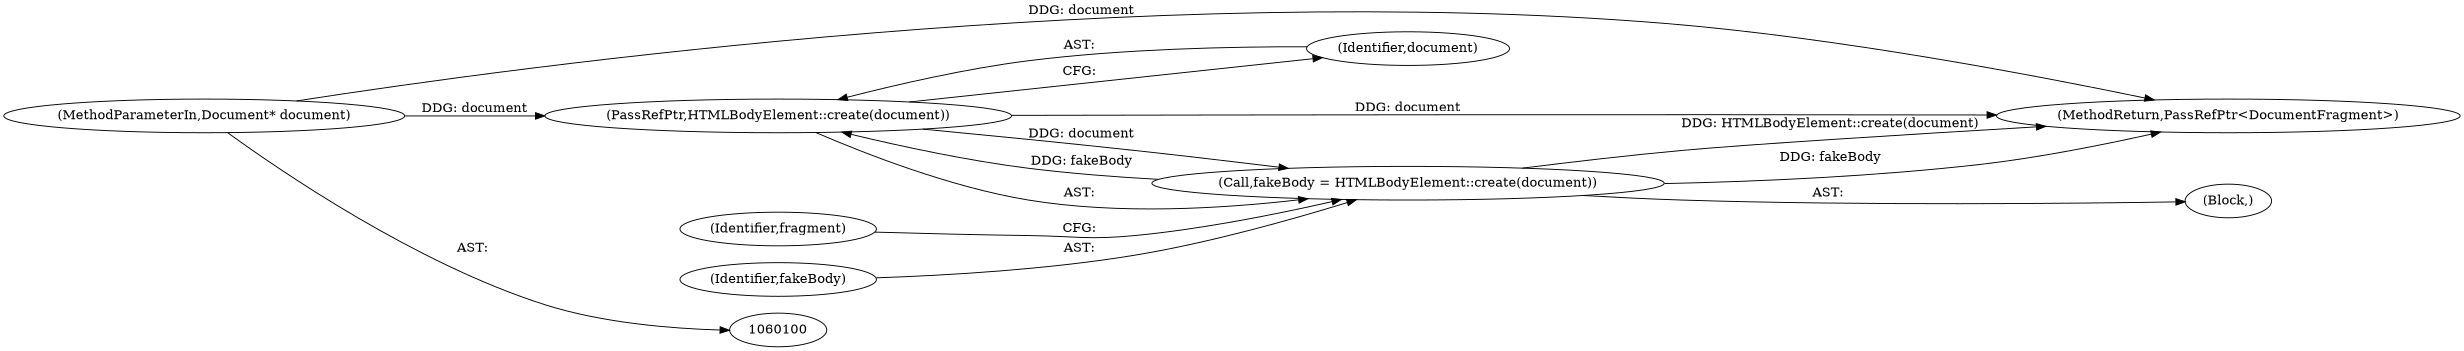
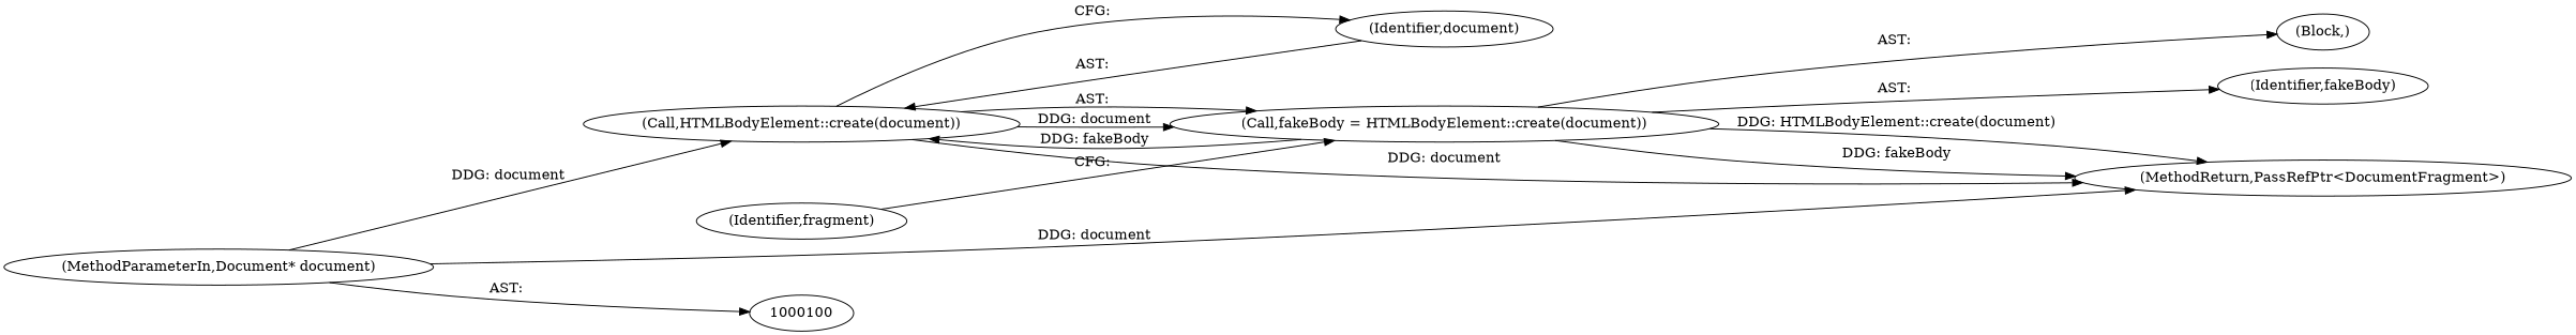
  digraph {
    rankdir=LR
-   n1 [label="(PassRefPtr,HTMLBodyElement::create(document))"]
+   n1 [label="(Call,HTMLBodyElement::create(document))"]
    n2 [label="(Call,fakeBody = HTMLBodyElement::create(document))"]
    n3 [label="(MethodReturn,PassRefPtr<DocumentFragment>)"]
    n4 [label="(Identifier,document)"]
    n5 [label="(Block,)"]
    n6 [label="(MethodParameterIn,Document* document)"]
-   1000100 [label=1060100]
+   1000100
    n8 [label="(Identifier,fragment)"]
    n9 [label="(Identifier,fakeBody)"]
    n1 -> n2 [label="AST: "]
    n1 -> n2 [label="DDG: document"]
    n1 -> n3 [label="DDG: document"]
    n1 -> n4 [label="CFG: "]
    n2 -> n1 [label="DDG: fakeBody"]
    n2 -> n3 [label="DDG: fakeBody"]
    n2 -> n3 [label="DDG: HTMLBodyElement::create(document)"]
    n2 -> n5 [label="AST: "]
    n4 -> n1 [label="AST: "]
    n6 -> n1 [label="DDG: document"]
    n6 -> n3 [label="DDG: document"]
    n6 -> 1000100 [label="AST: "]
    n8 -> n2 [label="CFG: "]
-   n9 -> n2 [label="AST: "]
+   n2 -> n9 [label="AST: "]
  }
